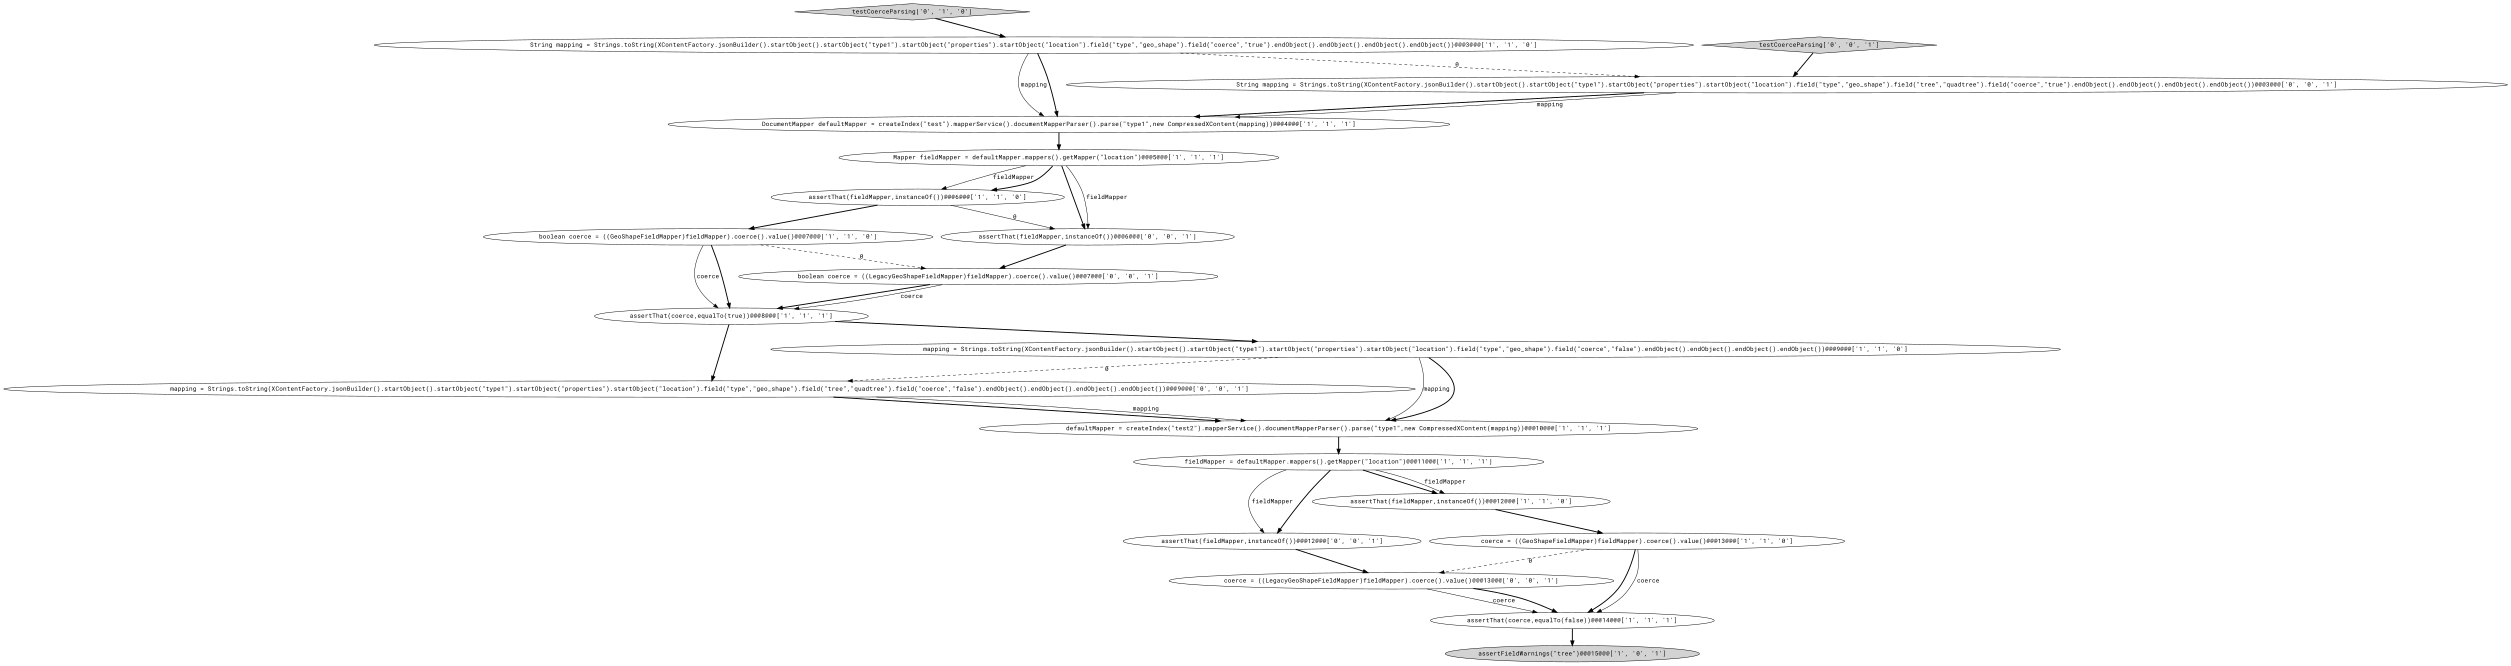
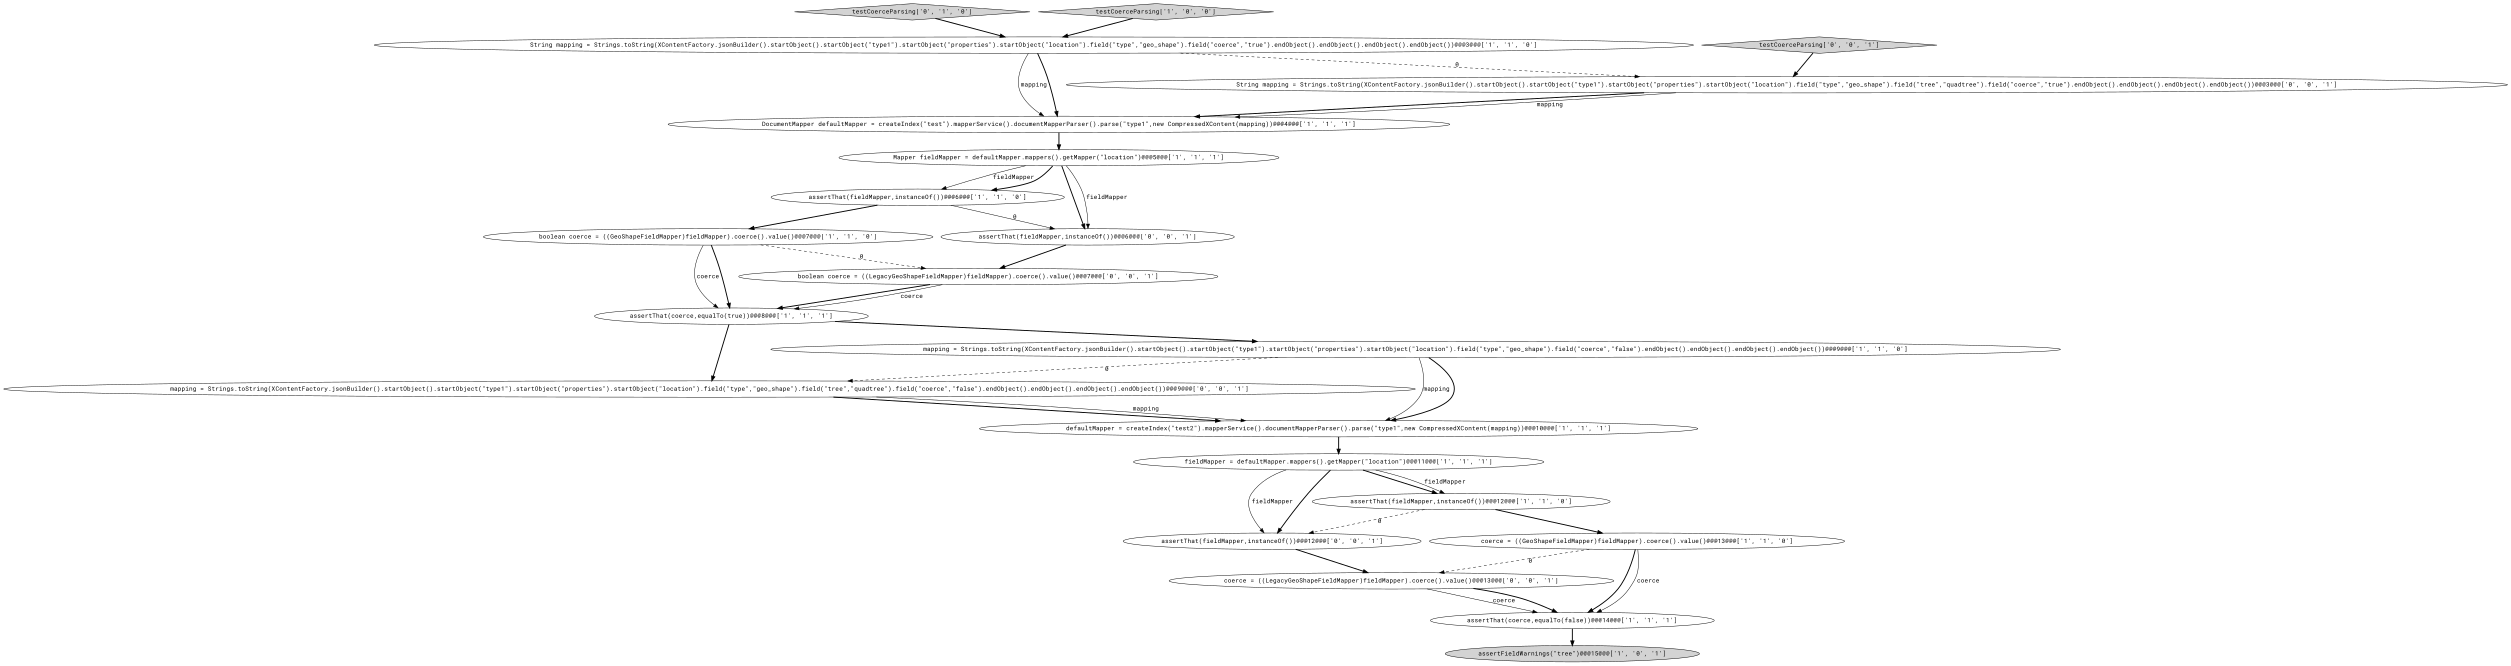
  digraph {
    fontname="Roboto Mono"
    node [fillcolor=white fontname="Roboto Mono" shape=ellipse style=filled]
    edge [fontname="Roboto Mono" style=bold]
    n1 [fillcolor=lightgray label="testCoerceParsing['0', '1', '0']" shape=diamond]
    n2 [label="String mapping = Strings.toString(XContentFactory.jsonBuilder().startObject().startObject(\"type1\").startObject(\"properties\").startObject(\"location\").field(\"type\",\"geo_shape\").field(\"coerce\",\"true\").endObject().endObject().endObject().endObject())@@@3@@@['1', '1', '0']"]
    n3 [label="String mapping = Strings.toString(XContentFactory.jsonBuilder().startObject().startObject(\"type1\").startObject(\"properties\").startObject(\"location\").field(\"type\",\"geo_shape\").field(\"tree\",\"quadtree\").field(\"coerce\",\"true\").endObject().endObject().endObject().endObject())@@@3@@@['0', '0', '1']"]
    n4 [label="DocumentMapper defaultMapper = createIndex(\"test\").mapperService().documentMapperParser().parse(\"type1\",new CompressedXContent(mapping))@@@4@@@['1', '1', '1']"]
    n5 [label="Mapper fieldMapper = defaultMapper.mappers().getMapper(\"location\")@@@5@@@['1', '1', '1']"]
    n6 [label="mapping = Strings.toString(XContentFactory.jsonBuilder().startObject().startObject(\"type1\").startObject(\"properties\").startObject(\"location\").field(\"type\",\"geo_shape\").field(\"tree\",\"quadtree\").field(\"coerce\",\"false\").endObject().endObject().endObject().endObject())@@@9@@@['0', '0', '1']"]
    n7 [label="defaultMapper = createIndex(\"test2\").mapperService().documentMapperParser().parse(\"type1\",new CompressedXContent(mapping))@@@10@@@['1', '1', '1']"]
    n8 [label="fieldMapper = defaultMapper.mappers().getMapper(\"location\")@@@11@@@['1', '1', '1']"]
    n9 [label="boolean coerce = ((GeoShapeFieldMapper)fieldMapper).coerce().value()@@@7@@@['1', '1', '0']"]
    n10 [label="assertThat(coerce,equalTo(true))@@@8@@@['1', '1', '1']"]
    n11 [label="boolean coerce = ((LegacyGeoShapeFieldMapper)fieldMapper).coerce().value()@@@7@@@['0', '0', '1']"]
    n12 [label="mapping = Strings.toString(XContentFactory.jsonBuilder().startObject().startObject(\"type1\").startObject(\"properties\").startObject(\"location\").field(\"type\",\"geo_shape\").field(\"coerce\",\"false\").endObject().endObject().endObject().endObject())@@@9@@@['1', '1', '0']"]
    n13 [label="assertThat(fieldMapper,instanceOf())@@@12@@@['0', '0', '1']"]
    n14 [label="coerce = ((LegacyGeoShapeFieldMapper)fieldMapper).coerce().value()@@@13@@@['0', '0', '1']"]
    n15 [label="assertThat(coerce,equalTo(false))@@@14@@@['1', '1', '1']"]
+   n16 [fillcolor=lightgray label="testCoerceParsing['1', '0', '0']" shape=diamond]
    n17 [fillcolor=lightgray label="testCoerceParsing['0', '0', '1']" shape=diamond]
    n18 [label="assertThat(fieldMapper,instanceOf())@@@6@@@['1', '1', '0']"]
    n19 [label="assertThat(fieldMapper,instanceOf())@@@6@@@['0', '0', '1']"]
    n20 [label="assertThat(fieldMapper,instanceOf())@@@12@@@['1', '1', '0']"]
    n21 [fillcolor=lightgray label="assertFieldWarnings(\"tree\")@@@15@@@['1', '0', '1']"]
    n22 [label="coerce = ((GeoShapeFieldMapper)fieldMapper).coerce().value()@@@13@@@['1', '1', '0']"]
    n1 -> n2
    n2 -> n3 [label=0 style=dashed]
    n2 -> n4 [label=mapping style=solid]
    n2 -> n4
    n3 -> n4
    n3 -> n4 [label=mapping style=solid]
    n4 -> n5
    n5 -> n18 [label=fieldMapper style=solid]
    n5 -> n18
    n5 -> n19
    n5 -> n19 [label=fieldMapper style=solid]
    n6 -> n7
    n6 -> n7 [label=mapping style=solid]
    n7 -> n8
    n8 -> n13 [label=fieldMapper style=solid]
    n8 -> n13
    n8 -> n20
    n8 -> n20 [label=fieldMapper style=solid]
    n9 -> n10 [label=coerce style=solid]
    n9 -> n10
    n9 -> n11 [label=0 style=dashed]
    n10 -> n6
    n10 -> n12
    n11 -> n10
    n11 -> n10 [label=coerce style=solid]
    n12 -> n6 [label=0 style=dashed]
    n12 -> n7 [label=mapping style=solid]
    n12 -> n7
    n13 -> n14
    n14 -> n15 [label=coerce style=solid]
    n14 -> n15
    n15 -> n21
+   n16 -> n2
    n17 -> n3
    n18 -> n9
    n18 -> n19 [label=0 style=solid]
    n19 -> n11
+   n20 -> n13 [label=0 style=dashed]
    n20 -> n22
    n22 -> n14 [label=0 style=dashed]
    n22 -> n15
    n22 -> n15 [label=coerce style=solid]
  }
